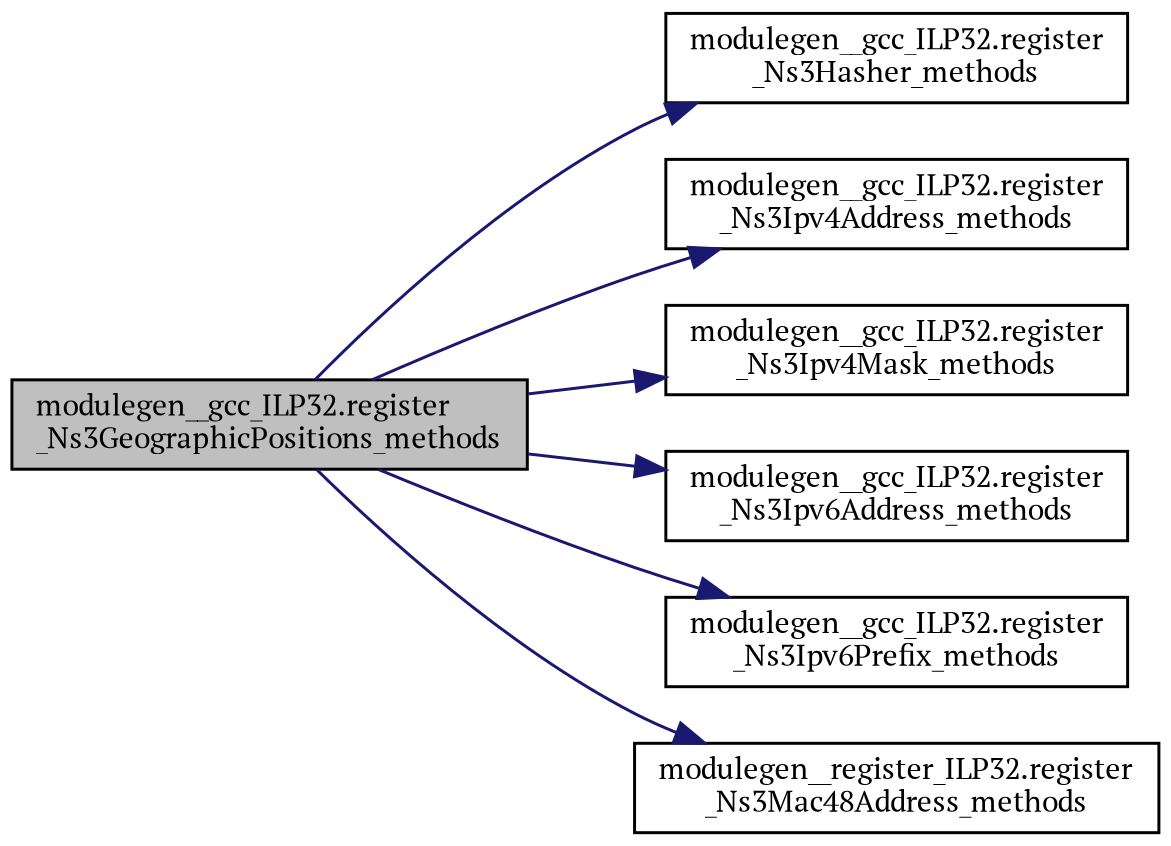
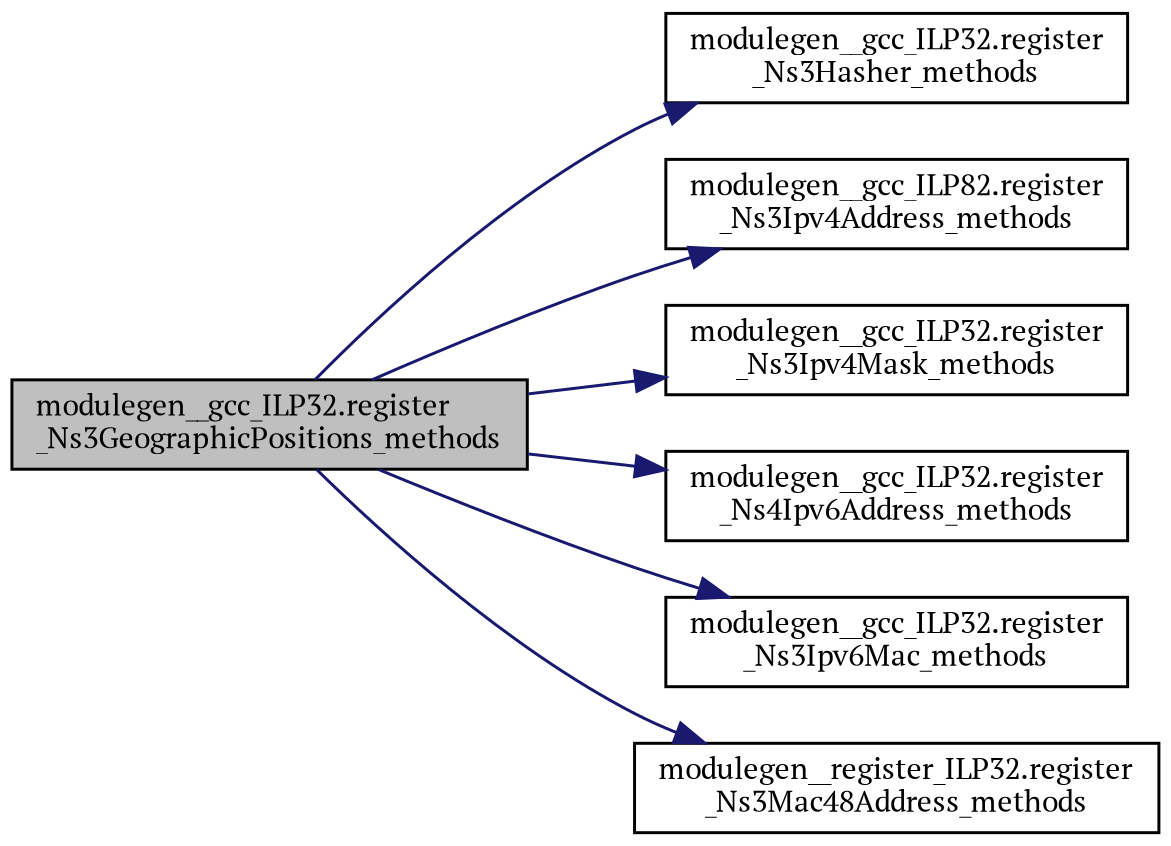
  digraph {
    fontname="PT Serif"
    rankdir=LR
    node [color=black fillcolor=white fontname="PT Serif" fontsize=10 shape=record style=filled]
    edge [color=midnightblue fontname="PT Serif" fontsize=10 labelfontname=Helvetica labelfontsize=10 style=solid]
    n1 [fillcolor=grey75 fontcolor=black height=0.2 label="modulegen__gcc_ILP32.register\l_Ns3GeographicPositions_methods" width=0.4]
    n2 [height=0.2 label="modulegen__gcc_ILP32.register\l_Ns3Hasher_methods" width=0.4]
-   n3 [height=0.2 label="modulegen__gcc_ILP32.register\l_Ns3Ipv4Address_methods" width=0.4]
+   n3 [height=0.2 label="modulegen__gcc_ILP82.register\l_Ns3Ipv4Address_methods" width=0.4]
    n4 [height=0.2 label="modulegen__gcc_ILP32.register\l_Ns3Ipv4Mask_methods" width=0.4]
-   n5 [height=0.2 label="modulegen__gcc_ILP32.register\l_Ns3Ipv6Address_methods" width=0.4]
-   n6 [height=0.2 label="modulegen__gcc_ILP32.register\l_Ns3Ipv6Prefix_methods" width=0.4]
+   n5 [height=0.2 label="modulegen__gcc_ILP32.register\l_Ns4Ipv6Address_methods" width=0.4]
+   n6 [height=0.2 label="modulegen__gcc_ILP32.register\l_Ns3Ipv6Mac_methods" width=0.4]
    n7 [height=0.2 label="modulegen__register_ILP32.register\l_Ns3Mac48Address_methods" width=0.4]
    n1 -> n2
    n1 -> n3
    n1 -> n4
    n1 -> n5
    n1 -> n6
    n1 -> n7
  }
